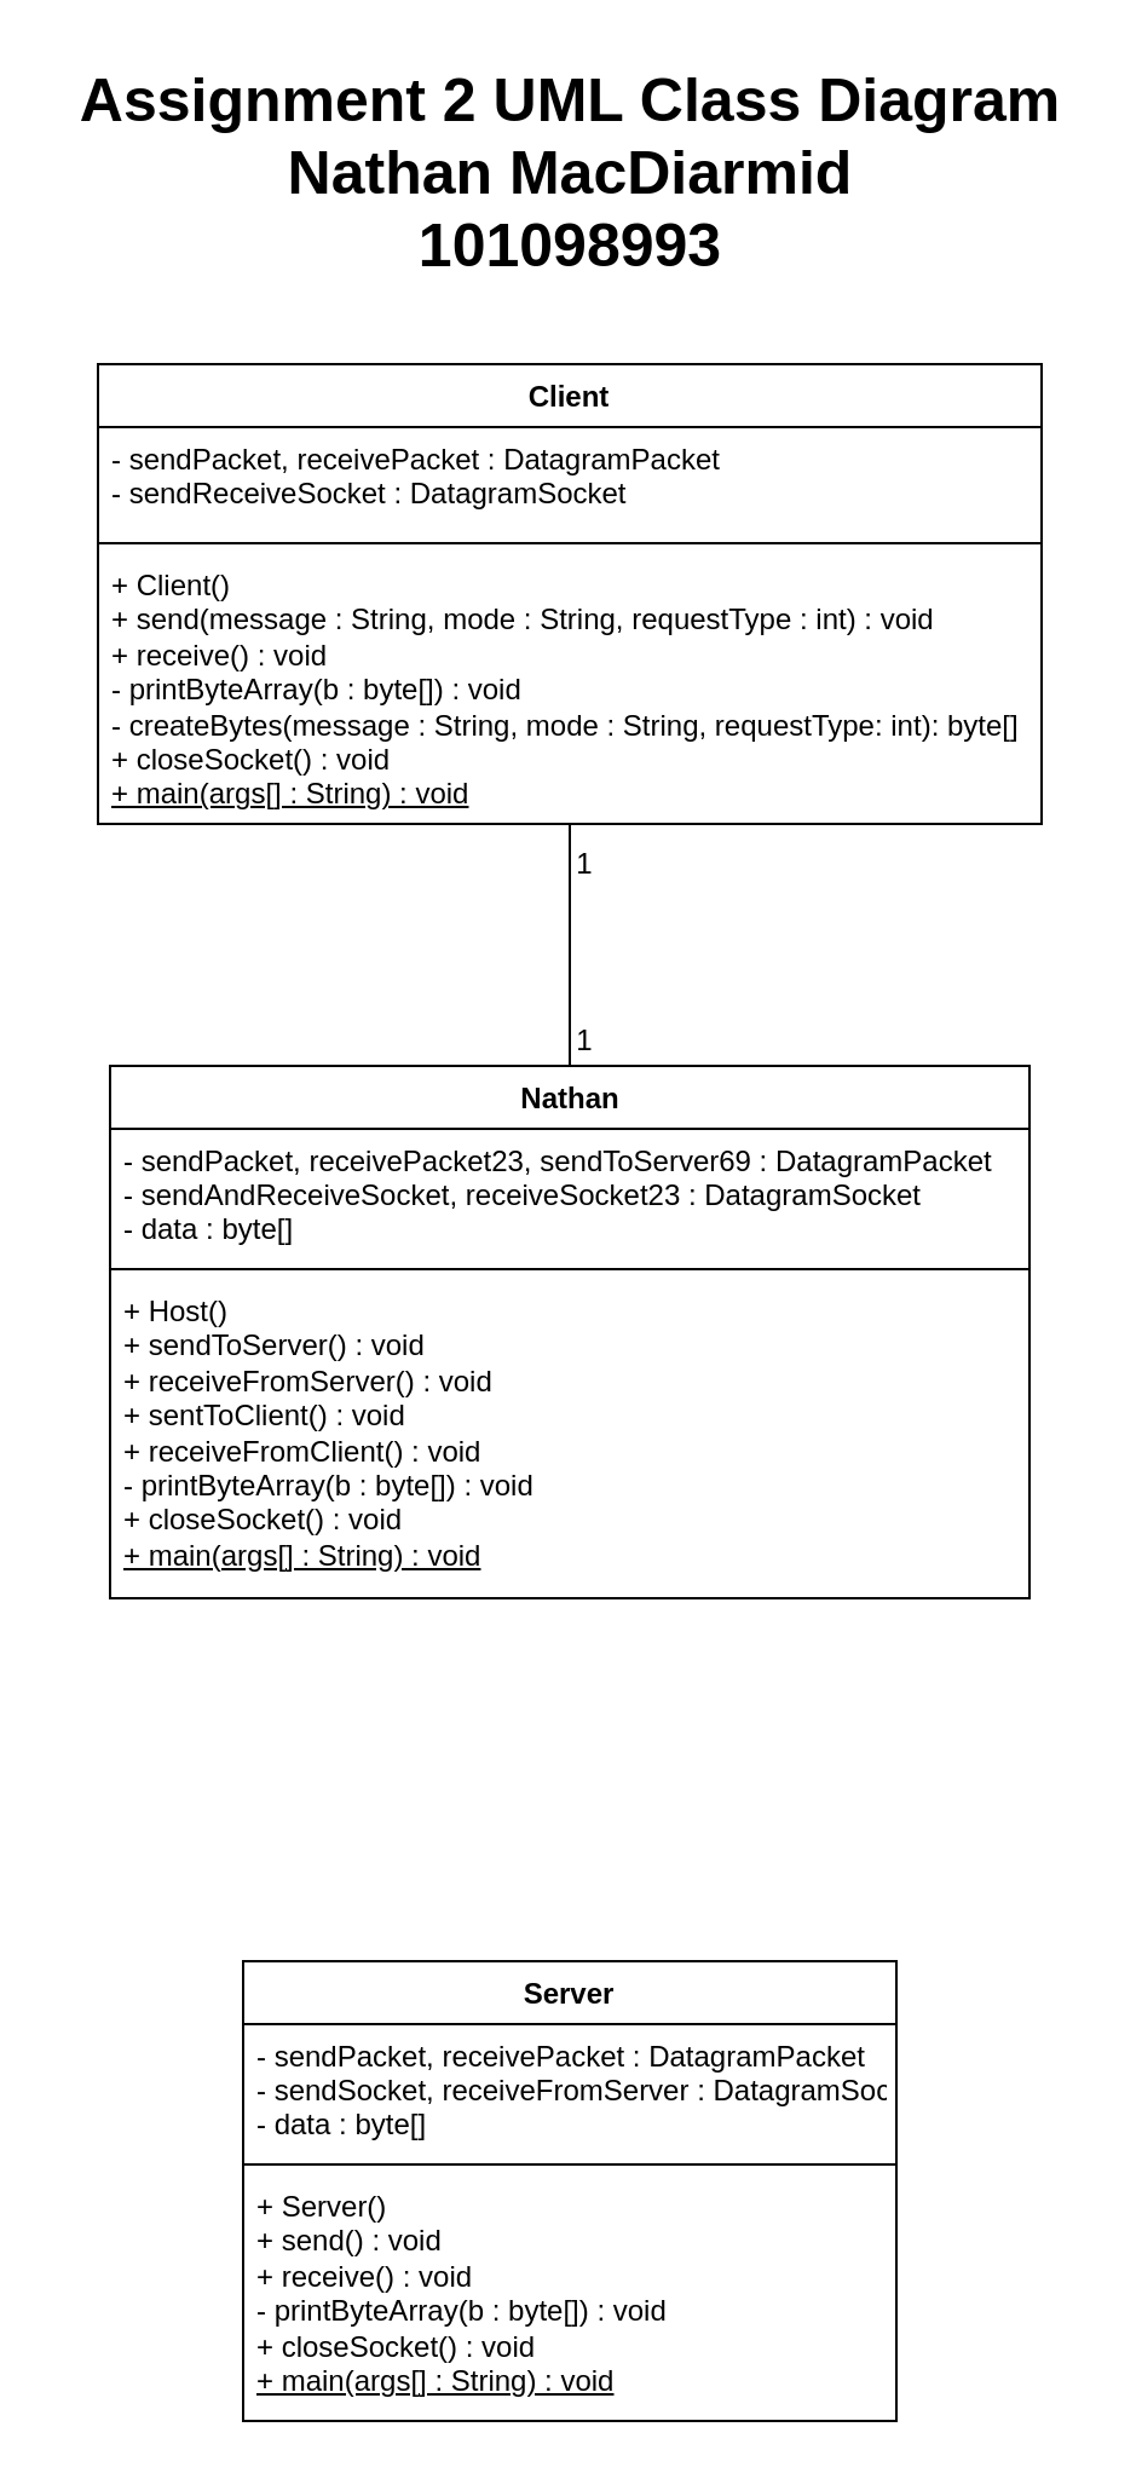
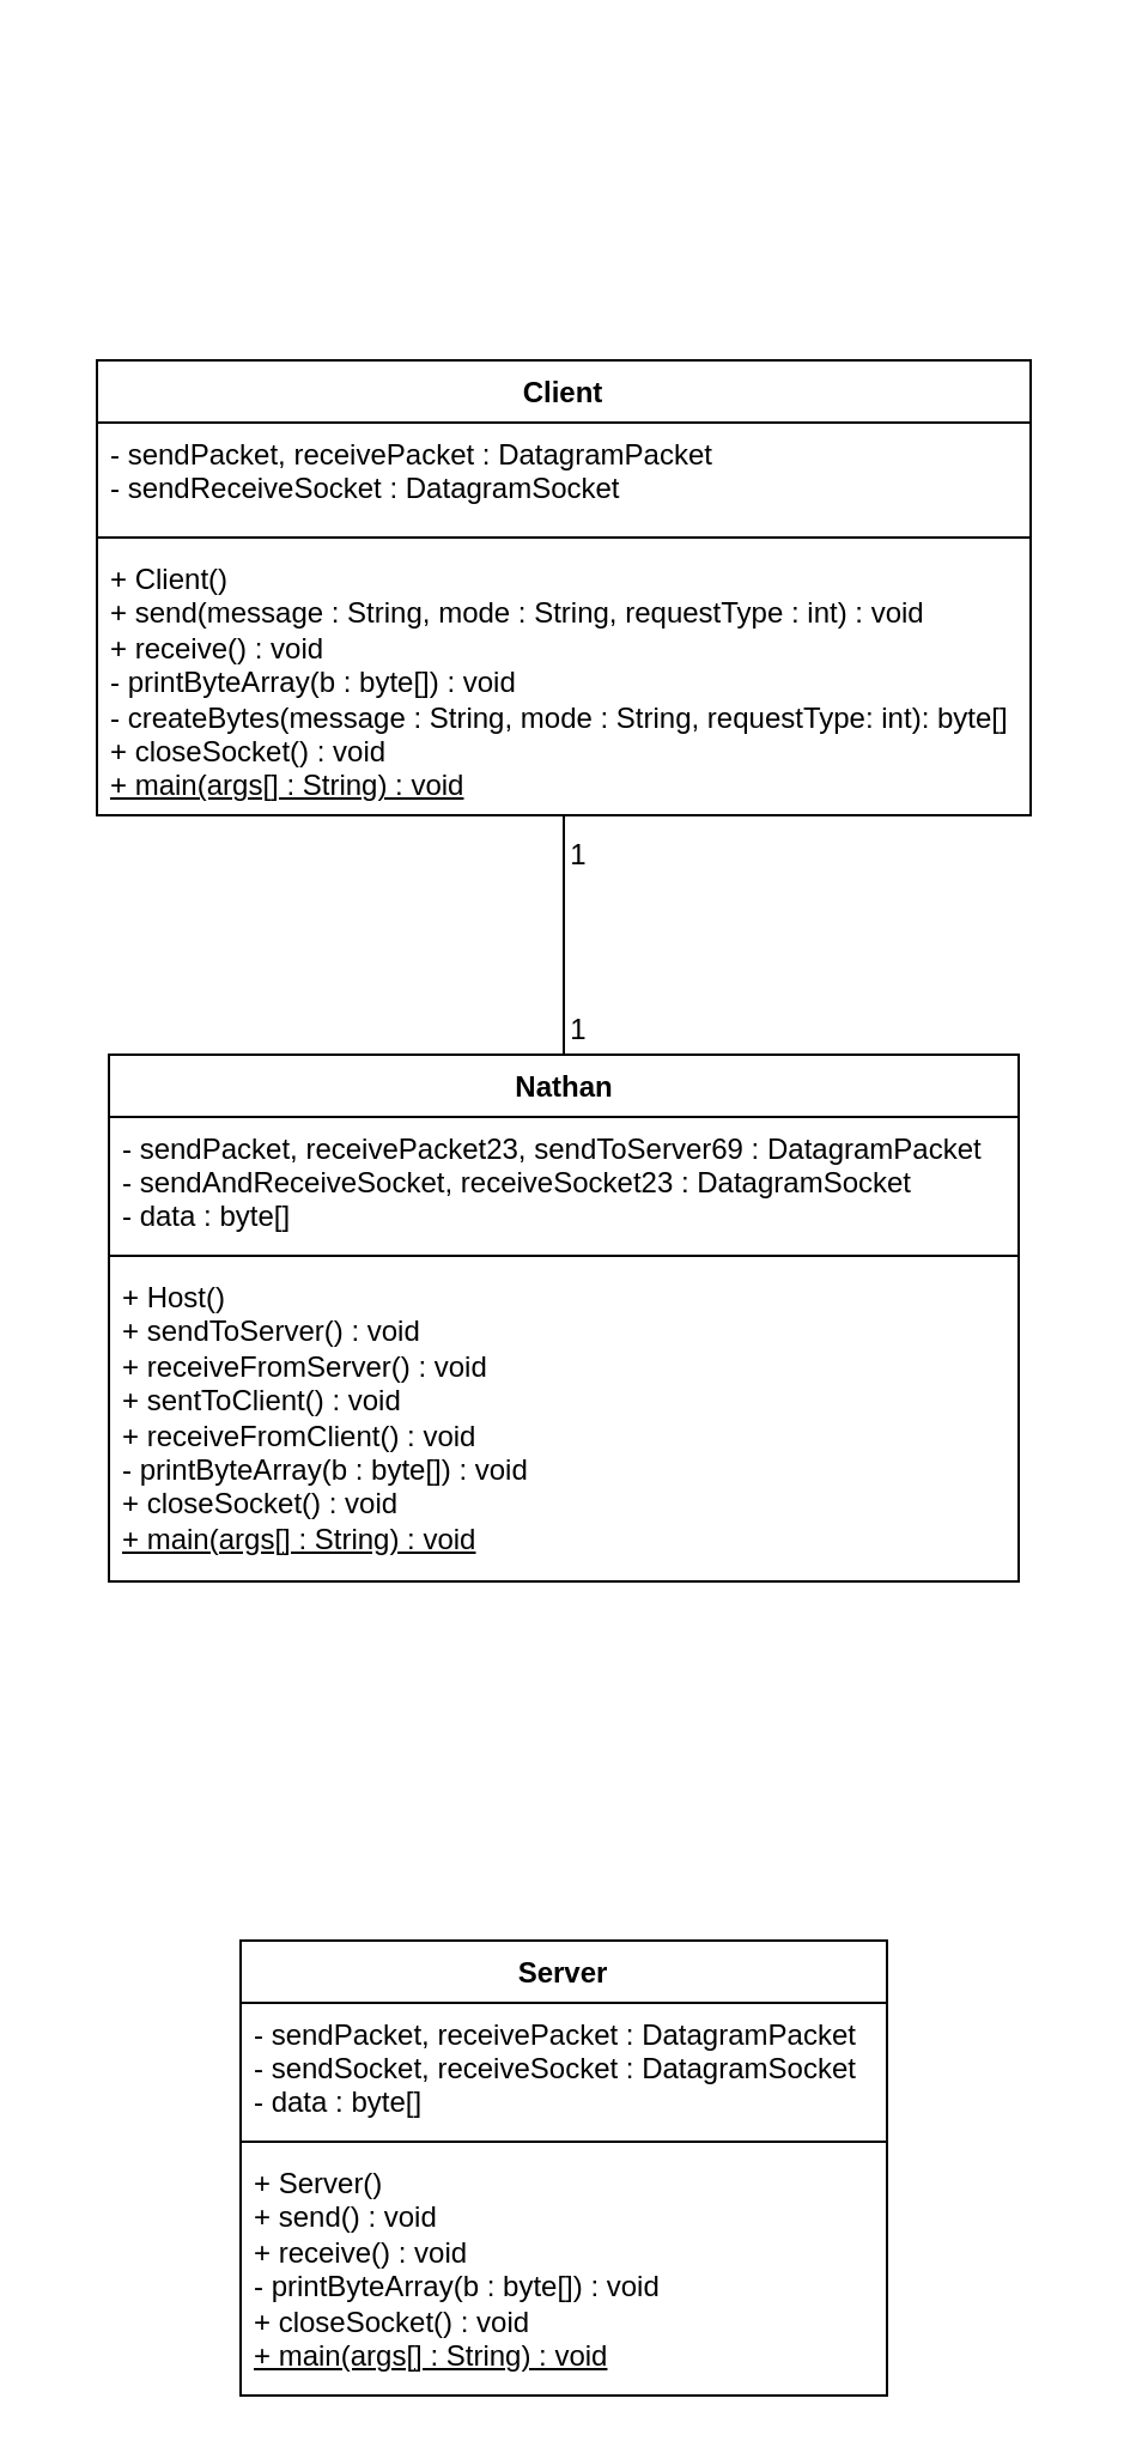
  <mxCell id="0" />
  <mxCell id="1" parent="0" />
  <mxCell id="2" value="Server" style="swimlane;fontStyle=1;align=center;verticalAlign=top;childLayout=stackLayout;horizontal=1;startSize=26;horizontalStack=0;resizeParent=1;resizeParentMax=0;resizeLast=0;collapsible=1;marginBottom=0;" vertex="1" parent="1"><mxGeometry x="100" y="810" width="270" height="190" as="geometry" /></mxCell>
- <mxCell id="3" value="- sendPacket, receivePacket : DatagramPacket&#10;- sendSocket, receiveFromServer : DatagramSocket&#10;- data : byte[]" style="text;strokeColor=none;fillColor=none;align=left;verticalAlign=top;spacingLeft=4;spacingRight=4;overflow=hidden;rotatable=0;points=[[0,0.5],[1,0.5]];portConstraint=eastwest;" vertex="1" parent="2"><mxGeometry y="26" width="270" height="54" as="geometry" /></mxCell>
+ <mxCell id="3" value="- sendPacket, receivePacket : DatagramPacket&#10;- sendSocket, receiveSocket : DatagramSocket&#10;- data : byte[]" style="text;strokeColor=none;fillColor=none;align=left;verticalAlign=top;spacingLeft=4;spacingRight=4;overflow=hidden;rotatable=0;points=[[0,0.5],[1,0.5]];portConstraint=eastwest;" vertex="1" parent="2"><mxGeometry y="26" width="270" height="54" as="geometry" /></mxCell>
  <mxCell id="4" value="" style="line;strokeWidth=1;fillColor=none;align=left;verticalAlign=middle;spacingTop=-1;spacingLeft=3;spacingRight=3;rotatable=0;labelPosition=right;points=[];portConstraint=eastwest;strokeColor=inherit;" vertex="1" parent="2"><mxGeometry y="80" width="270" height="8" as="geometry" /></mxCell>
  <mxCell id="5" value="+ Server()&lt;br&gt;+ send() : void&lt;br&gt;+ receive() : void&lt;br&gt;- printByteArray(b : byte[]) : void&lt;br&gt;+ closeSocket() : void&lt;br&gt;&lt;u&gt;+ main(args[] : String) : void&lt;/u&gt;" style="text;strokeColor=none;fillColor=none;align=left;verticalAlign=top;spacingLeft=4;spacingRight=4;overflow=hidden;rotatable=0;points=[[0,0.5],[1,0.5]];portConstraint=eastwest;html=1;" vertex="1" parent="2"><mxGeometry y="88" width="270" height="102" as="geometry" /></mxCell>
  <mxCell id="6" value="Nathan" style="swimlane;fontStyle=1;align=center;verticalAlign=top;childLayout=stackLayout;horizontal=1;startSize=26;horizontalStack=0;resizeParent=1;resizeParentMax=0;resizeLast=0;collapsible=1;marginBottom=0;html=1;" vertex="1" parent="1"><mxGeometry x="45" y="440" width="380" height="220" as="geometry" /></mxCell>
  <mxCell id="7" value="- sendPacket, receivePacket23, sendToServer69 : DatagramPacket&#10;- sendAndReceiveSocket, receiveSocket23 : DatagramSocket&#10;- data : byte[]" style="text;strokeColor=none;fillColor=none;align=left;verticalAlign=top;spacingLeft=4;spacingRight=4;overflow=hidden;rotatable=0;points=[[0,0.5],[1,0.5]];portConstraint=eastwest;" vertex="1" parent="6"><mxGeometry y="26" width="380" height="54" as="geometry" /></mxCell>
  <mxCell id="8" value="" style="line;strokeWidth=1;fillColor=none;align=left;verticalAlign=middle;spacingTop=-1;spacingLeft=3;spacingRight=3;rotatable=0;labelPosition=right;points=[];portConstraint=eastwest;strokeColor=inherit;" vertex="1" parent="6"><mxGeometry y="80" width="380" height="8" as="geometry" /></mxCell>
  <mxCell id="9" value="+ Host()&lt;br&gt;+ sendToServer() : void&lt;br&gt;+ receiveFromServer() : void&lt;br&gt;+ sentToClient() : void&lt;br&gt;+ receiveFromClient() : void&lt;br&gt;- printByteArray(b : byte[]) : void&lt;br&gt;+ closeSocket() : void&lt;br&gt;&lt;u&gt;+ main(args[] : String) : void&lt;/u&gt;" style="text;strokeColor=none;fillColor=none;align=left;verticalAlign=top;spacingLeft=4;spacingRight=4;overflow=hidden;rotatable=0;points=[[0,0.5],[1,0.5]];portConstraint=eastwest;html=1;" vertex="1" parent="6"><mxGeometry y="88" width="380" height="132" as="geometry" /></mxCell>
  <mxCell id="10" value="Client" style="swimlane;fontStyle=1;align=center;verticalAlign=top;childLayout=stackLayout;horizontal=1;startSize=26;horizontalStack=0;resizeParent=1;resizeParentMax=0;resizeLast=0;collapsible=1;marginBottom=0;" vertex="1" parent="1"><mxGeometry x="40" y="150" width="390" height="190" as="geometry" /></mxCell>
  <mxCell id="11" value="- sendPacket, receivePacket : DatagramPacket&#10;- sendReceiveSocket : DatagramSocket" style="text;strokeColor=none;fillColor=none;align=left;verticalAlign=top;spacingLeft=4;spacingRight=4;overflow=hidden;rotatable=0;points=[[0,0.5],[1,0.5]];portConstraint=eastwest;" vertex="1" parent="10"><mxGeometry y="26" width="390" height="44" as="geometry" /></mxCell>
  <mxCell id="12" value="" style="line;strokeWidth=1;fillColor=none;align=left;verticalAlign=middle;spacingTop=-1;spacingLeft=3;spacingRight=3;rotatable=0;labelPosition=right;points=[];portConstraint=eastwest;strokeColor=inherit;" vertex="1" parent="10"><mxGeometry y="70" width="390" height="8" as="geometry" /></mxCell>
  <mxCell id="13" value="+ Client()&lt;br&gt;+ send(message : String, mode : String, requestType : int) : void&lt;br&gt;+ receive() : void&lt;br&gt;- printByteArray(b : byte[]) : void&lt;br&gt;- createBytes(message : String, mode : String, requestType: int): byte[]&lt;br&gt;+ closeSocket() : void&lt;br&gt;&lt;u&gt;+ main(args[] : String) : void&lt;/u&gt;" style="text;strokeColor=none;fillColor=none;align=left;verticalAlign=top;spacingLeft=4;spacingRight=4;overflow=hidden;rotatable=0;points=[[0,0.5],[1,0.5]];portConstraint=eastwest;fontStyle=0;html=1;" vertex="1" parent="10"><mxGeometry y="78" width="390" height="112" as="geometry" /></mxCell>
- <mxCell id="14" value="&lt;b style=&quot;font-size: 25px;&quot;&gt;Assignment 2 UML Class Diagram&lt;br&gt;Nathan MacDiarmid&lt;br&gt;101098993&lt;/b&gt;" style="text;html=1;align=center;verticalAlign=middle;resizable=0;points=[];autosize=1;strokeColor=none;fillColor=none;" vertex="1" parent="1"><mxGeometry x="20" y="20" width="430" height="100" as="geometry" /></mxCell>
  <mxCell id="15" value="" style="endArrow=none;html=1;rounded=0;fontSize=25;" edge="1" parent="1" source="13"><mxGeometry width="50" height="50" relative="1" as="geometry"><mxPoint x="235" y="340" as="sourcePoint" /><mxPoint x="235" y="440" as="targetPoint" /></mxGeometry></mxCell>
  <mxCell id="16" value="1" style="edgeLabel;html=1;align=center;verticalAlign=middle;resizable=0;points=[];fontSize=12;" vertex="1" connectable="0" parent="15"><mxGeometry x="-0.68" y="1" relative="1" as="geometry"><mxPoint x="4" as="offset" /></mxGeometry></mxCell>
  <mxCell id="17" value="1" style="edgeLabel;html=1;align=center;verticalAlign=middle;resizable=0;points=[];fontSize=12;" vertex="1" connectable="0" parent="15"><mxGeometry x="0.78" y="2" relative="1" as="geometry"><mxPoint x="3" as="offset" /></mxGeometry></mxCell>
